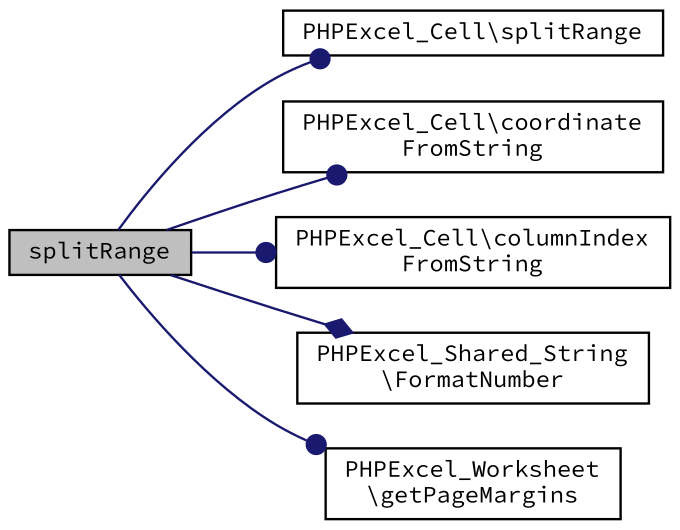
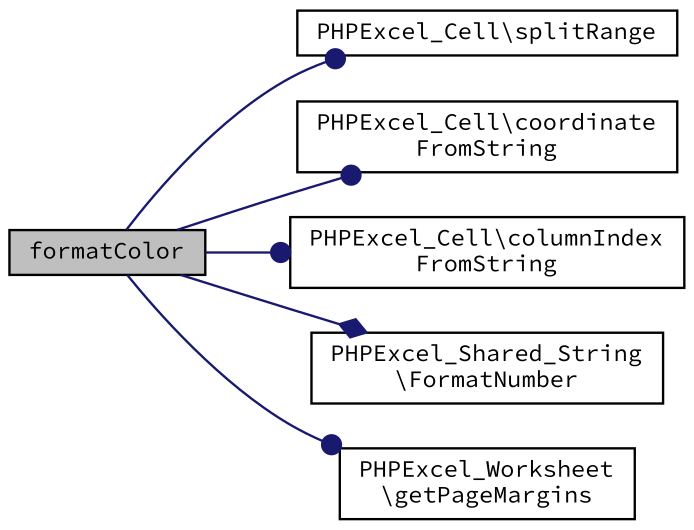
  digraph {
    rankdir=LR
    fontname="Source Code Pro"
    node [color=black fillcolor=white fontname="Source Code Pro" fontsize=10 shape=record style=filled]
    edge [color=midnightblue fontname="Source Code Pro" fontsize=10 labelfontname=Helvetica labelfontsize=10 style=solid arrowhead=dot]
-   n1 [fillcolor=grey75 fontcolor=black height=0.2 label=splitRange width=0.4]
+   n1 [fillcolor=grey75 fontcolor=black height=0.2 label=formatColor width=0.4]
    n2 [height=0.2 label="PHPExcel_Cell\\splitRange" width=0.4]
    n3 [height=0.2 label="PHPExcel_Cell\\coordinate\lFromString" width=0.4]
    n4 [height=0.2 label="PHPExcel_Cell\\columnIndex\lFromString" width=0.4]
    n5 [height=0.2 label="PHPExcel_Shared_String\l\\FormatNumber" width=0.4]
    n6 [height=0.2 label="PHPExcel_Worksheet\l\\getPageMargins" width=0.4]
    n1 -> n2
    n1 -> n3
    n1 -> n4
    n1 -> n5 [arrowhead=diamond]
    n1 -> n6
  }
